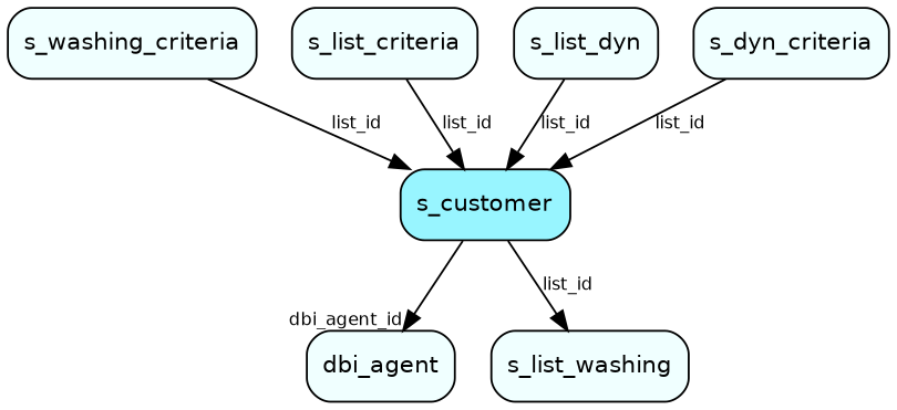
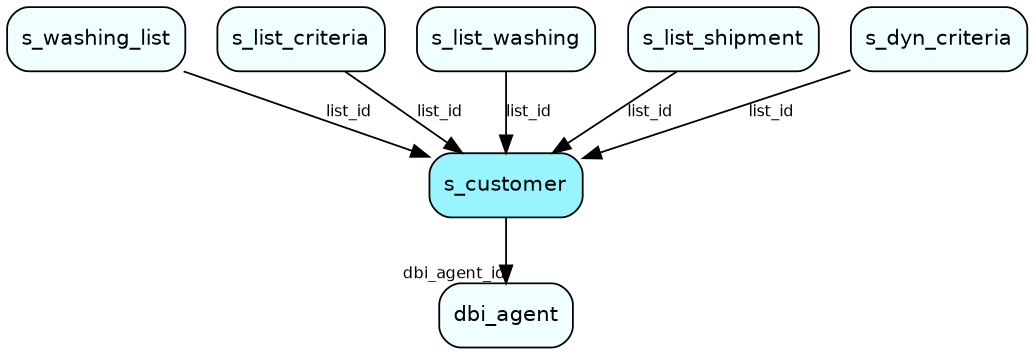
  digraph {
    node [fillcolor=azure1 fontname=Helvetica fontsize=12 shape=box style="rounded, filled"]
    edge [fontname=Helvetica fontsize=9]
    n1 [fillcolor=cadetblue1 label=s_customer]
    dbi_agent
-   s_washing_list [label=s_washing_criteria]
+   s_washing_list
    n4 [label=s_list_criteria]
    n5 [label=s_list_washing]
-   s_list_shipment [label=s_list_dyn]
+   s_list_shipment
    s_dyn_criteria
    n1 -> dbi_agent [headlabel=dbi_agent_id]
    s_washing_list -> n1 [label=list_id]
    n4 -> n1 [label=list_id]
-   n1 -> n5 [label=list_id]
+   n5 -> n1 [label=list_id]
    s_list_shipment -> n1 [label=list_id]
    s_dyn_criteria -> n1 [label=list_id]
  }
